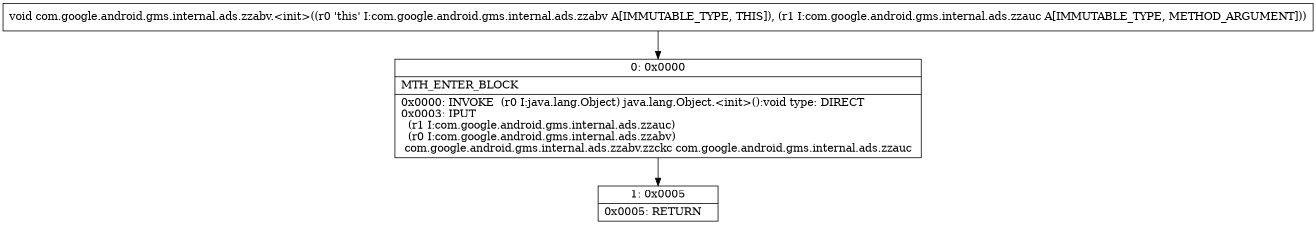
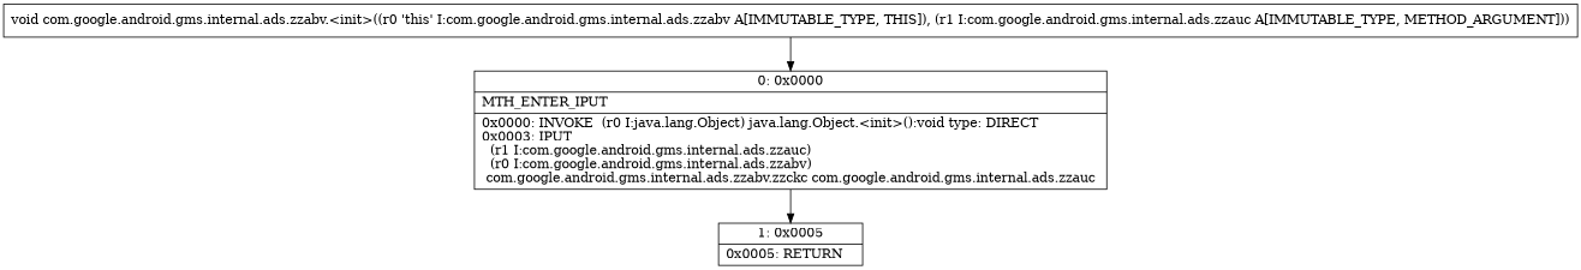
  digraph {
    node [shape=record]
-   n1 [label="{0\:\ 0x0000|MTH_ENTER_BLOCK\l|0x0000: INVOKE  (r0 I:java.lang.Object) java.lang.Object.\<init\>():void type: DIRECT \l0x0003: IPUT  \l  (r1 I:com.google.android.gms.internal.ads.zzauc)\l  (r0 I:com.google.android.gms.internal.ads.zzabv)\l com.google.android.gms.internal.ads.zzabv.zzckc com.google.android.gms.internal.ads.zzauc \l}"]
+   n1 [label="{0\:\ 0x0000|MTH_ENTER_IPUT\l|0x0000: INVOKE  (r0 I:java.lang.Object) java.lang.Object.\<init\>():void type: DIRECT \l0x0003: IPUT  \l  (r1 I:com.google.android.gms.internal.ads.zzauc)\l  (r0 I:com.google.android.gms.internal.ads.zzabv)\l com.google.android.gms.internal.ads.zzabv.zzckc com.google.android.gms.internal.ads.zzauc \l}"]
    n2 [label="{1\:\ 0x0005|0x0005: RETURN   \l}"]
    n3 [label="{void com.google.android.gms.internal.ads.zzabv.\<init\>((r0 'this' I:com.google.android.gms.internal.ads.zzabv A[IMMUTABLE_TYPE, THIS]), (r1 I:com.google.android.gms.internal.ads.zzauc A[IMMUTABLE_TYPE, METHOD_ARGUMENT])) }"]
    n1 -> n2
    n3 -> n1
  }
